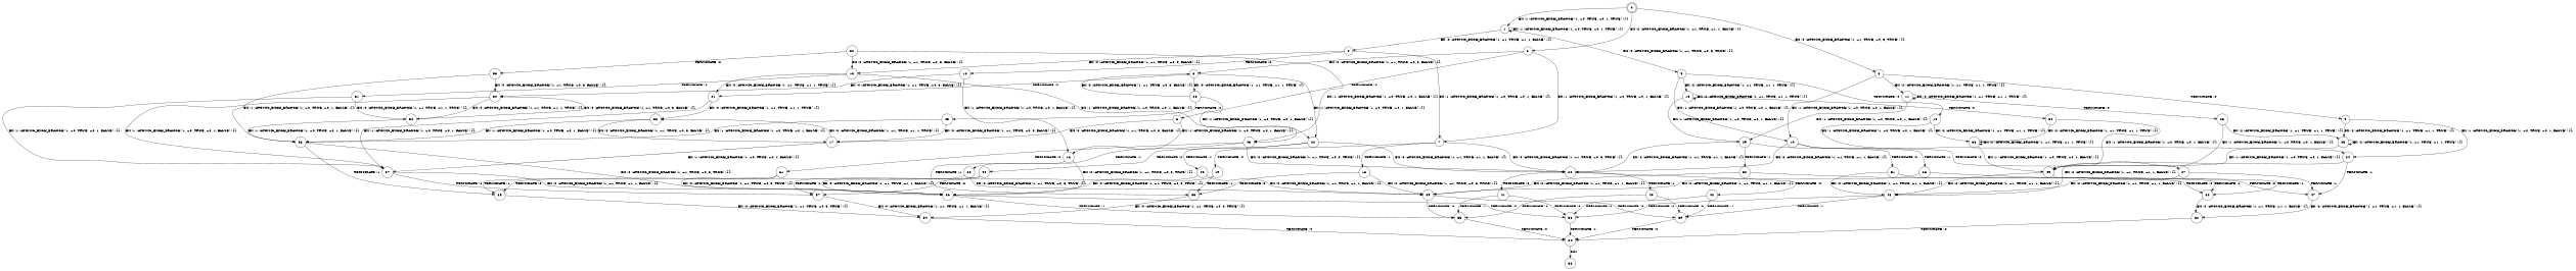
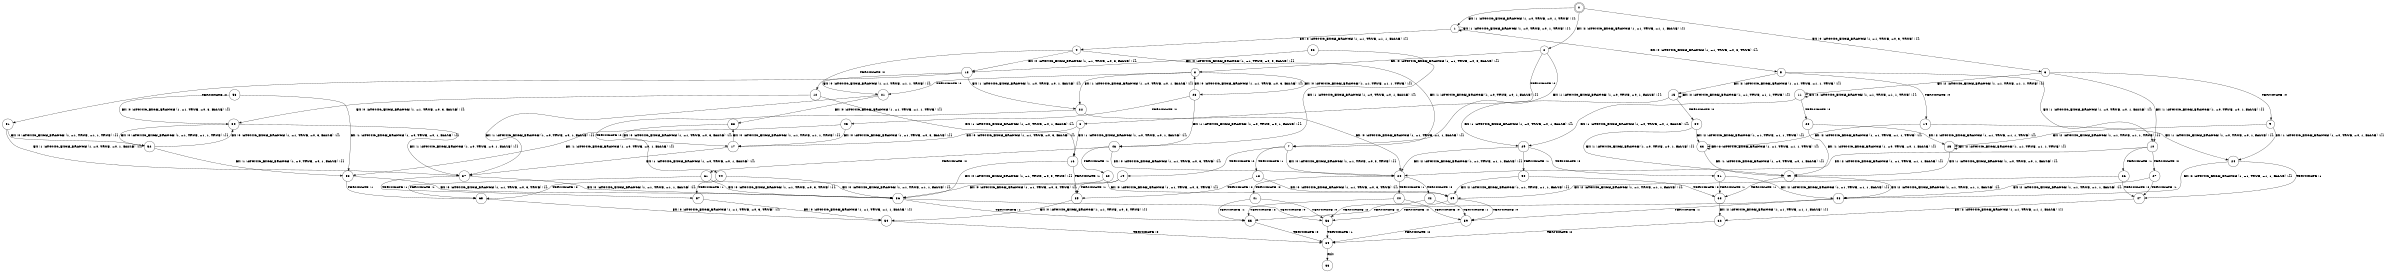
  digraph {
    node [shape=circle]
    0 [peripheries=2]
    1
    2
    3
    4
    5
    6
    7
    8
    9
    10
    11
    12
    13
    14
    15
    16
    17
    18
    19
    20
    21
    22
    23
    24
    25
    26
    27
    28
    29
    30
    31
    33
    34
    35
    36
    37
    38
    39
    40
    41
    42
-   43
    44
    45
    46
    47
    48
    49
    50
    51
    52
    32
    53
    54
    55
    56
    57
    58
    59
    60
    61
    62
    63
    64
    65
    66
    0 -> 1 [label="EX !1 !ATOMIC_EXCH_BRANCH (1, +0, TRUE, +0, 1, TRUE) !{}"]
    0 -> 2 [label="EX !2 !ATOMIC_EXCH_BRANCH (1, +1, TRUE, +1, 1, FALSE) !{}"]
    0 -> 3 [label="EX !0 !ATOMIC_EXCH_BRANCH (1, +1, TRUE, +0, 3, TRUE) !{}"]
    1 -> 1 [label="EX !1 !ATOMIC_EXCH_BRANCH (1, +0, TRUE, +0, 1, TRUE) !{}"]
    1 -> 4 [label="EX !2 !ATOMIC_EXCH_BRANCH (1, +1, TRUE, +1, 1, FALSE) !{}"]
    1 -> 5 [label="EX !0 !ATOMIC_EXCH_BRANCH (1, +1, TRUE, +0, 3, TRUE) !{}"]
    2 -> 6 [label="TERMINATE !2"]
    2 -> 7 [label="EX !1 !ATOMIC_EXCH_BRANCH (1, +0, TRUE, +0, 1, FALSE) !{}"]
    2 -> 8 [label="EX !0 !ATOMIC_EXCH_BRANCH (1, +1, TRUE, +0, 3, FALSE) !{}"]
    3 -> 9 [label="TERMINATE !0"]
    3 -> 10 [label="EX !1 !ATOMIC_EXCH_BRANCH (1, +0, TRUE, +0, 1, FALSE) !{}"]
    3 -> 11 [label="EX !2 !ATOMIC_EXCH_BRANCH (1, +1, TRUE, +1, 1, TRUE) !{}"]
    4 -> 7 [label="EX !1 !ATOMIC_EXCH_BRANCH (1, +0, TRUE, +0, 1, FALSE) !{}"]
    4 -> 12 [label="TERMINATE !2"]
    4 -> 13 [label="EX !0 !ATOMIC_EXCH_BRANCH (1, +1, TRUE, +0, 3, FALSE) !{}"]
    5 -> 10 [label="EX !1 !ATOMIC_EXCH_BRANCH (1, +0, TRUE, +0, 1, FALSE) !{}"]
    5 -> 14 [label="TERMINATE !0"]
    5 -> 15 [label="EX !2 !ATOMIC_EXCH_BRANCH (1, +1, TRUE, +1, 1, TRUE) !{}"]
    6 -> 16 [label="EX !1 !ATOMIC_EXCH_BRANCH (1, +0, TRUE, +0, 1, FALSE) !{}"]
    6 -> 17 [label="EX !0 !ATOMIC_EXCH_BRANCH (1, +1, TRUE, +0, 3, FALSE) !{}"]
    7 -> 18 [label="TERMINATE !1"]
    7 -> 19 [label="TERMINATE !2"]
    7 -> 20 [label="EX !0 !ATOMIC_EXCH_BRANCH (1, +1, TRUE, +0, 3, TRUE) !{}"]
    8 -> 21 [label="TERMINATE !2"]
    8 -> 22 [label="EX !1 !ATOMIC_EXCH_BRANCH (1, +0, TRUE, +0, 1, FALSE) !{}"]
    8 -> 23 [label="EX !0 !ATOMIC_EXCH_BRANCH (1, +1, TRUE, +1, 1, TRUE) !{}"]
    9 -> 24 [label="EX !1 !ATOMIC_EXCH_BRANCH (1, +0, TRUE, +0, 1, FALSE) !{}"]
    9 -> 25 [label="EX !2 !ATOMIC_EXCH_BRANCH (1, +1, TRUE, +1, 1, TRUE) !{}"]
    10 -> 20 [label="EX !2 !ATOMIC_EXCH_BRANCH (1, +1, TRUE, +1, 1, FALSE) !{}"]
    10 -> 26 [label="TERMINATE !1"]
    10 -> 27 [label="TERMINATE !0"]
    11 -> 11 [label="EX !2 !ATOMIC_EXCH_BRANCH (1, +1, TRUE, +1, 1, TRUE) !{}"]
    11 -> 28 [label="TERMINATE !0"]
    11 -> 29 [label="EX !1 !ATOMIC_EXCH_BRANCH (1, +0, TRUE, +0, 1, FALSE) !{}"]
    12 -> 16 [label="EX !1 !ATOMIC_EXCH_BRANCH (1, +0, TRUE, +0, 1, FALSE) !{}"]
    12 -> 30 [label="EX !0 !ATOMIC_EXCH_BRANCH (1, +1, TRUE, +0, 3, FALSE) !{}"]
    13 -> 21 [label="EX !0 !ATOMIC_EXCH_BRANCH (1, +1, TRUE, +1, 1, TRUE) !{}"]
    13 -> 22 [label="EX !1 !ATOMIC_EXCH_BRANCH (1, +0, TRUE, +0, 1, FALSE) !{}"]
    13 -> 31 [label="TERMINATE !2"]
    14 -> 24 [label="EX !1 !ATOMIC_EXCH_BRANCH (1, +0, TRUE, +0, 1, FALSE) !{}"]
    14 -> 33 [label="EX !2 !ATOMIC_EXCH_BRANCH (1, +1, TRUE, +1, 1, TRUE) !{}"]
    15 -> 15 [label="EX !2 !ATOMIC_EXCH_BRANCH (1, +1, TRUE, +1, 1, TRUE) !{}"]
    15 -> 29 [label="EX !1 !ATOMIC_EXCH_BRANCH (1, +0, TRUE, +0, 1, FALSE) !{}"]
    15 -> 34 [label="TERMINATE !0"]
    16 -> 35 [label="TERMINATE !1"]
    16 -> 36 [label="EX !0 !ATOMIC_EXCH_BRANCH (1, +1, TRUE, +0, 3, TRUE) !{}"]
    17 -> 37 [label="EX !1 !ATOMIC_EXCH_BRANCH (1, +0, TRUE, +0, 1, FALSE) !{}"]
    17 -> 38 [label="EX !0 !ATOMIC_EXCH_BRANCH (1, +1, TRUE, +1, 1, TRUE) !{}"]
    18 -> 35 [label="TERMINATE !2"]
    18 -> 39 [label="EX !0 !ATOMIC_EXCH_BRANCH (1, +1, TRUE, +0, 3, TRUE) !{}"]
    19 -> 35 [label="TERMINATE !1"]
    19 -> 36 [label="EX !0 !ATOMIC_EXCH_BRANCH (1, +1, TRUE, +0, 3, TRUE) !{}"]
    20 -> 40 [label="TERMINATE !1"]
    20 -> 41 [label="TERMINATE !2"]
    20 -> 42 [label="TERMINATE !0"]
    21 -> 37 [label="EX !1 !ATOMIC_EXCH_BRANCH (1, +0, TRUE, +0, 1, FALSE) !{}"]
    21 -> 38 [label="EX !0 !ATOMIC_EXCH_BRANCH (1, +1, TRUE, +1, 1, TRUE) !{}"]
    22 -> 20 [label="EX !0 !ATOMIC_EXCH_BRANCH (1, +1, TRUE, +1, 1, FALSE) !{}"]
-   22 -> 43 [label="TERMINATE !1"]
    22 -> 44 [label="TERMINATE !2"]
    23 -> 8 [label="EX !0 !ATOMIC_EXCH_BRANCH (1, +1, TRUE, +0, 3, FALSE) !{}"]
    23 -> 45 [label="TERMINATE !2"]
    23 -> 46 [label="EX !1 !ATOMIC_EXCH_BRANCH (1, +0, TRUE, +0, 1, FALSE) !{}"]
    24 -> 47 [label="TERMINATE !1"]
    24 -> 48 [label="EX !2 !ATOMIC_EXCH_BRANCH (1, +1, TRUE, +1, 1, FALSE) !{}"]
    25 -> 25 [label="EX !2 !ATOMIC_EXCH_BRANCH (1, +1, TRUE, +1, 1, TRUE) !{}"]
    25 -> 49 [label="EX !1 !ATOMIC_EXCH_BRANCH (1, +0, TRUE, +0, 1, FALSE) !{}"]
    26 -> 39 [label="EX !2 !ATOMIC_EXCH_BRANCH (1, +1, TRUE, +1, 1, FALSE) !{}"]
    26 -> 47 [label="TERMINATE !0"]
    27 -> 47 [label="TERMINATE !1"]
    27 -> 48 [label="EX !2 !ATOMIC_EXCH_BRANCH (1, +1, TRUE, +1, 1, FALSE) !{}"]
    28 -> 25 [label="EX !2 !ATOMIC_EXCH_BRANCH (1, +1, TRUE, +1, 1, TRUE) !{}"]
    28 -> 49 [label="EX !1 !ATOMIC_EXCH_BRANCH (1, +0, TRUE, +0, 1, FALSE) !{}"]
    29 -> 20 [label="EX !2 !ATOMIC_EXCH_BRANCH (1, +1, TRUE, +1, 1, FALSE) !{}"]
    29 -> 50 [label="TERMINATE !1"]
    29 -> 51 [label="TERMINATE !0"]
    30 -> 37 [label="EX !1 !ATOMIC_EXCH_BRANCH (1, +0, TRUE, +0, 1, FALSE) !{}"]
    30 -> 52 [label="EX !0 !ATOMIC_EXCH_BRANCH (1, +1, TRUE, +1, 1, TRUE) !{}"]
    31 -> 37 [label="EX !1 !ATOMIC_EXCH_BRANCH (1, +0, TRUE, +0, 1, FALSE) !{}"]
    31 -> 52 [label="EX !0 !ATOMIC_EXCH_BRANCH (1, +1, TRUE, +1, 1, TRUE) !{}"]
    33 -> 33 [label="EX !2 !ATOMIC_EXCH_BRANCH (1, +1, TRUE, +1, 1, TRUE) !{}"]
    33 -> 49 [label="EX !1 !ATOMIC_EXCH_BRANCH (1, +0, TRUE, +0, 1, FALSE) !{}"]
    34 -> 33 [label="EX !2 !ATOMIC_EXCH_BRANCH (1, +1, TRUE, +1, 1, TRUE) !{}"]
    34 -> 49 [label="EX !1 !ATOMIC_EXCH_BRANCH (1, +0, TRUE, +0, 1, FALSE) !{}"]
    35 -> 54 [label="EX !0 !ATOMIC_EXCH_BRANCH (1, +1, TRUE, +0, 3, TRUE) !{}"]
    36 -> 55 [label="TERMINATE !1"]
    36 -> 56 [label="TERMINATE !0"]
    37 -> 36 [label="EX !0 !ATOMIC_EXCH_BRANCH (1, +1, TRUE, +1, 1, FALSE) !{}"]
    37 -> 57 [label="TERMINATE !1"]
    38 -> 17 [label="EX !0 !ATOMIC_EXCH_BRANCH (1, +1, TRUE, +0, 3, FALSE) !{}"]
-   38 -> 58 [label="EX !1 !ATOMIC_EXCH_BRANCH (1, +0, TRUE, +0, 1, FALSE) !{}"]
    39 -> 55 [label="TERMINATE !2"]
    39 -> 59 [label="TERMINATE !0"]
    40 -> 55 [label="TERMINATE !2"]
    40 -> 59 [label="TERMINATE !0"]
    41 -> 55 [label="TERMINATE !1"]
    41 -> 56 [label="TERMINATE !0"]
    42 -> 56 [label="TERMINATE !2"]
    42 -> 59 [label="TERMINATE !1"]
-   43 -> 39 [label="EX !0 !ATOMIC_EXCH_BRANCH (1, +1, TRUE, +1, 1, FALSE) !{}"]
-   43 -> 57 [label="TERMINATE !2"]
    44 -> 36 [label="EX !0 !ATOMIC_EXCH_BRANCH (1, +1, TRUE, +1, 1, FALSE) !{}"]
    44 -> 57 [label="TERMINATE !1"]
    45 -> 17 [label="EX !0 !ATOMIC_EXCH_BRANCH (1, +1, TRUE, +0, 3, FALSE) !{}"]
    45 -> 58 [label="EX !1 !ATOMIC_EXCH_BRANCH (1, +0, TRUE, +0, 1, FALSE) !{}"]
    46 -> 20 [label="EX !0 !ATOMIC_EXCH_BRANCH (1, +1, TRUE, +0, 3, TRUE) !{}"]
    46 -> 60 [label="TERMINATE !1"]
    46 -> 61 [label="TERMINATE !2"]
    47 -> 62 [label="EX !2 !ATOMIC_EXCH_BRANCH (1, +1, TRUE, +1, 1, FALSE) !{}"]
    48 -> 56 [label="TERMINATE !2"]
    48 -> 59 [label="TERMINATE !1"]
    49 -> 48 [label="EX !2 !ATOMIC_EXCH_BRANCH (1, +1, TRUE, +1, 1, FALSE) !{}"]
    49 -> 63 [label="TERMINATE !1"]
    50 -> 39 [label="EX !2 !ATOMIC_EXCH_BRANCH (1, +1, TRUE, +1, 1, FALSE) !{}"]
    50 -> 63 [label="TERMINATE !0"]
    51 -> 48 [label="EX !2 !ATOMIC_EXCH_BRANCH (1, +1, TRUE, +1, 1, FALSE) !{}"]
    51 -> 63 [label="TERMINATE !1"]
    52 -> 30 [label="EX !0 !ATOMIC_EXCH_BRANCH (1, +1, TRUE, +0, 3, FALSE) !{}"]
    52 -> 58 [label="EX !1 !ATOMIC_EXCH_BRANCH (1, +0, TRUE, +0, 1, FALSE) !{}"]
    32 -> 13 [label="EX !0 !ATOMIC_EXCH_BRANCH (1, +1, TRUE, +0, 3, FALSE) !{}"]
    32 -> 46 [label="EX !1 !ATOMIC_EXCH_BRANCH (1, +0, TRUE, +0, 1, FALSE) !{}"]
-   32 -> 53 [label="TERMINATE !2"]
    53 -> 30 [label="EX !0 !ATOMIC_EXCH_BRANCH (1, +1, TRUE, +0, 3, FALSE) !{}"]
    53 -> 58 [label="EX !1 !ATOMIC_EXCH_BRANCH (1, +0, TRUE, +0, 1, FALSE) !{}"]
    54 -> 64 [label="TERMINATE !0"]
    55 -> 64 [label="TERMINATE !0"]
    56 -> 64 [label="TERMINATE !1"]
    57 -> 54 [label="EX !0 !ATOMIC_EXCH_BRANCH (1, +1, TRUE, +1, 1, FALSE) !{}"]
    58 -> 36 [label="EX !0 !ATOMIC_EXCH_BRANCH (1, +1, TRUE, +0, 3, TRUE) !{}"]
    58 -> 65 [label="TERMINATE !1"]
    59 -> 64 [label="TERMINATE !2"]
    60 -> 39 [label="EX !0 !ATOMIC_EXCH_BRANCH (1, +1, TRUE, +0, 3, TRUE) !{}"]
    60 -> 65 [label="TERMINATE !2"]
    61 -> 36 [label="EX !0 !ATOMIC_EXCH_BRANCH (1, +1, TRUE, +0, 3, TRUE) !{}"]
    61 -> 65 [label="TERMINATE !1"]
    62 -> 64 [label="TERMINATE !2"]
    63 -> 62 [label="EX !2 !ATOMIC_EXCH_BRANCH (1, +1, TRUE, +1, 1, FALSE) !{}"]
    64 -> 66 [label=exit]
    65 -> 54 [label="EX !0 !ATOMIC_EXCH_BRANCH (1, +1, TRUE, +0, 3, TRUE) !{}"]
  }
